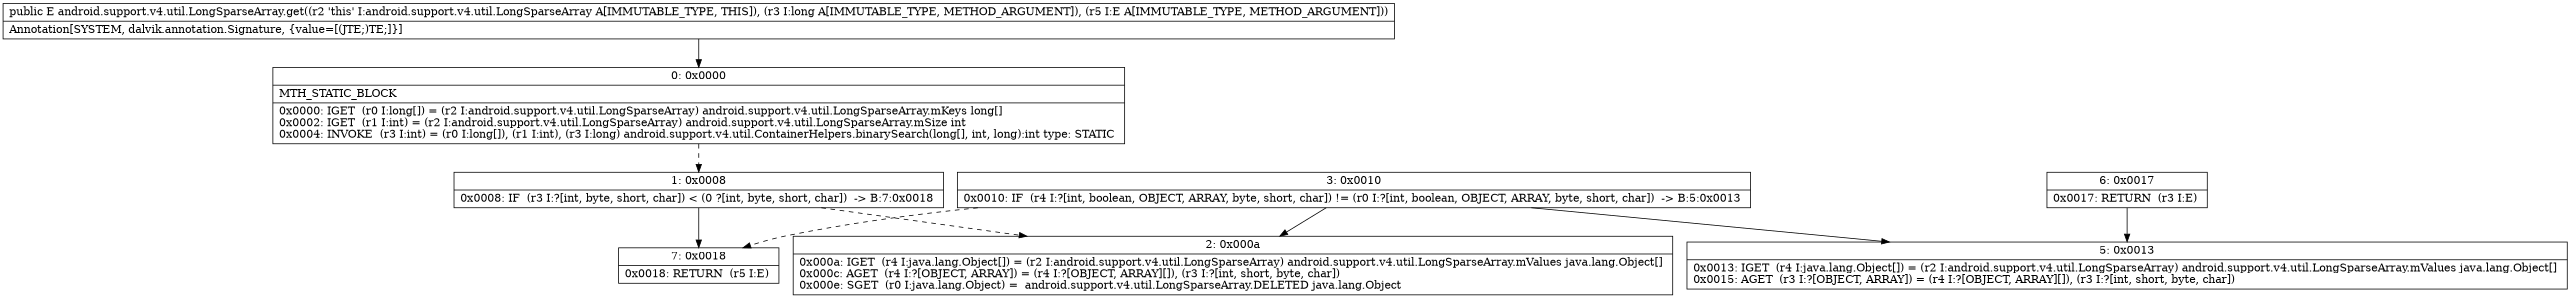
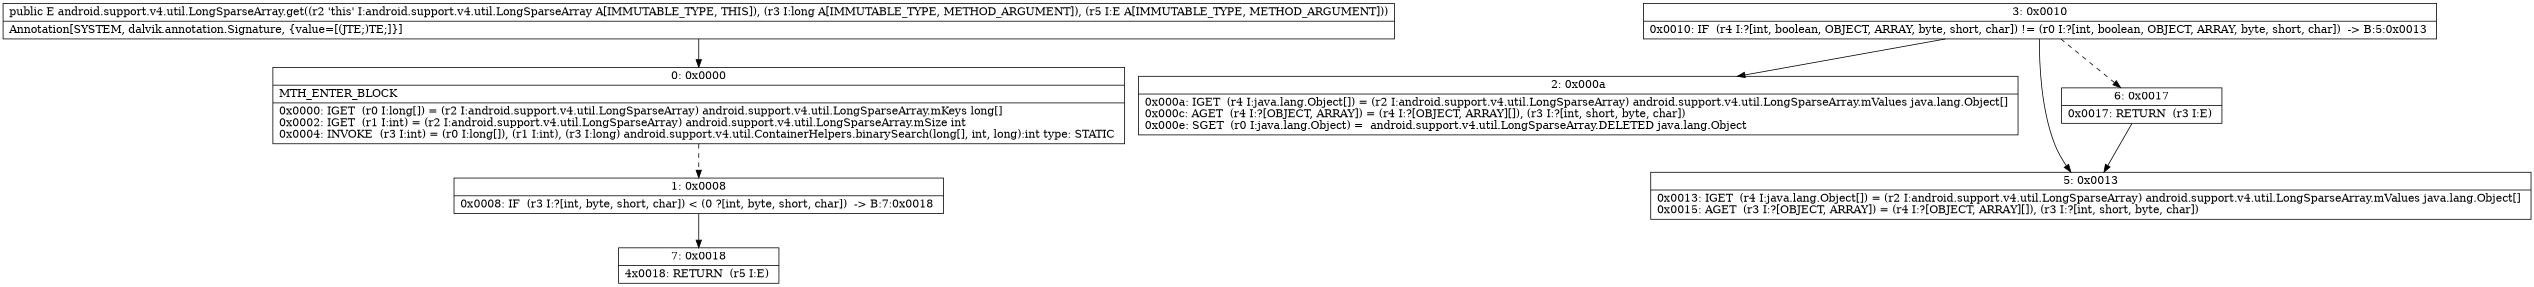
  digraph {
    node [shape=record]
-   n1 [label="{0\:\ 0x0000|MTH_STATIC_BLOCK\l|0x0000: IGET  (r0 I:long[]) = (r2 I:android.support.v4.util.LongSparseArray) android.support.v4.util.LongSparseArray.mKeys long[] \l0x0002: IGET  (r1 I:int) = (r2 I:android.support.v4.util.LongSparseArray) android.support.v4.util.LongSparseArray.mSize int \l0x0004: INVOKE  (r3 I:int) = (r0 I:long[]), (r1 I:int), (r3 I:long) android.support.v4.util.ContainerHelpers.binarySearch(long[], int, long):int type: STATIC \l}"]
+   n1 [label="{0\:\ 0x0000|MTH_ENTER_BLOCK\l|0x0000: IGET  (r0 I:long[]) = (r2 I:android.support.v4.util.LongSparseArray) android.support.v4.util.LongSparseArray.mKeys long[] \l0x0002: IGET  (r1 I:int) = (r2 I:android.support.v4.util.LongSparseArray) android.support.v4.util.LongSparseArray.mSize int \l0x0004: INVOKE  (r3 I:int) = (r0 I:long[]), (r1 I:int), (r3 I:long) android.support.v4.util.ContainerHelpers.binarySearch(long[], int, long):int type: STATIC \l}"]
    n2 [label="{1\:\ 0x0008|0x0008: IF  (r3 I:?[int, byte, short, char]) \< (0 ?[int, byte, short, char])  \-\> B:7:0x0018 \l}"]
    n3 [label="{2\:\ 0x000a|0x000a: IGET  (r4 I:java.lang.Object[]) = (r2 I:android.support.v4.util.LongSparseArray) android.support.v4.util.LongSparseArray.mValues java.lang.Object[] \l0x000c: AGET  (r4 I:?[OBJECT, ARRAY]) = (r4 I:?[OBJECT, ARRAY][]), (r3 I:?[int, short, byte, char]) \l0x000e: SGET  (r0 I:java.lang.Object) =  android.support.v4.util.LongSparseArray.DELETED java.lang.Object \l}"]
-   n4 [label="{7\:\ 0x0018|0x0018: RETURN  (r5 I:E) \l}"]
+   n4 [label="{7\:\ 0x0018|4x0018: RETURN  (r5 I:E) \l}"]
    n5 [label="{3\:\ 0x0010|0x0010: IF  (r4 I:?[int, boolean, OBJECT, ARRAY, byte, short, char]) != (r0 I:?[int, boolean, OBJECT, ARRAY, byte, short, char])  \-\> B:5:0x0013 \l}"]
    n6 [label="{5\:\ 0x0013|0x0013: IGET  (r4 I:java.lang.Object[]) = (r2 I:android.support.v4.util.LongSparseArray) android.support.v4.util.LongSparseArray.mValues java.lang.Object[] \l0x0015: AGET  (r3 I:?[OBJECT, ARRAY]) = (r4 I:?[OBJECT, ARRAY][]), (r3 I:?[int, short, byte, char]) \l}"]
    n7 [label="{6\:\ 0x0017|0x0017: RETURN  (r3 I:E) \l}"]
    n8 [label="{public E android.support.v4.util.LongSparseArray.get((r2 'this' I:android.support.v4.util.LongSparseArray A[IMMUTABLE_TYPE, THIS]), (r3 I:long A[IMMUTABLE_TYPE, METHOD_ARGUMENT]), (r5 I:E A[IMMUTABLE_TYPE, METHOD_ARGUMENT]))  | Annotation[SYSTEM, dalvik.annotation.Signature, \{value=[(JTE;)TE;]\}]\l}"]
    n1 -> n2 [style=dashed]
-   n2 -> n3 [style=dashed]
    n2 -> n4
    n5 -> n3
-   n5 -> n4 [style=dashed]
+   n5 -> n7 [style=dashed]
    n5 -> n6
    n7 -> n6
    n8 -> n1
  }
